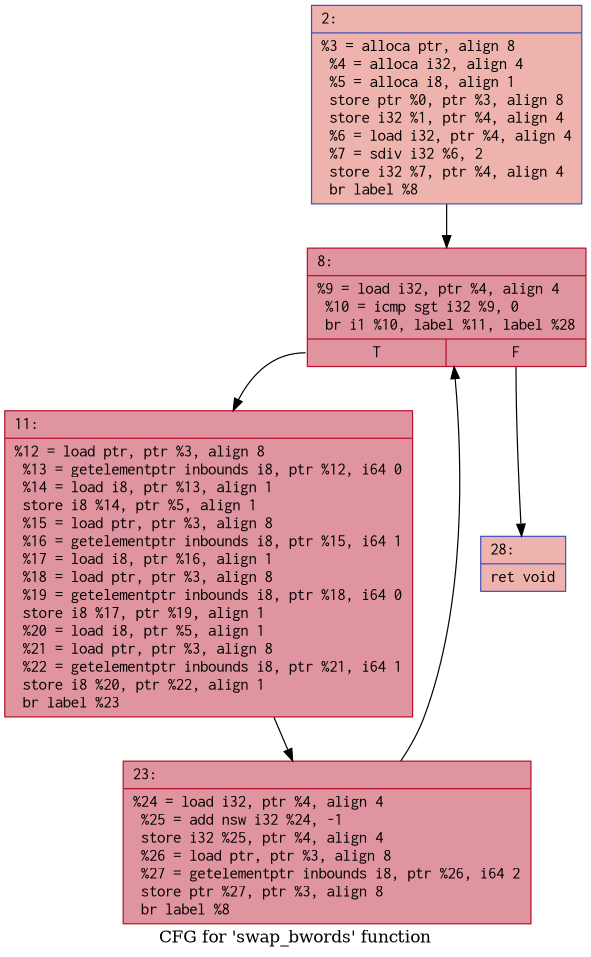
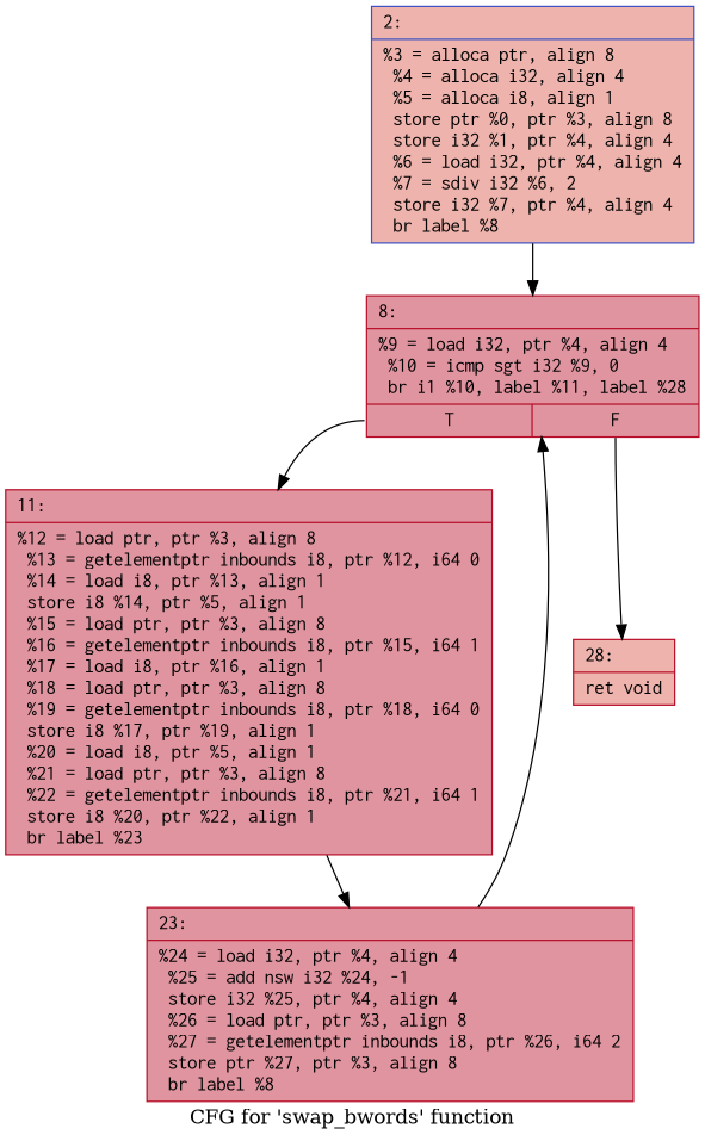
  digraph {
    label="CFG for 'swap_bwords' function"
    node [color="#b70d28ff" fillcolor="#b70d2870" fontname=Courier shape=record style=filled]
    n1 [color="#3d50c3ff" fillcolor="#d6524470" label="{2:\l|  %3 = alloca ptr, align 8\l  %4 = alloca i32, align 4\l  %5 = alloca i8, align 1\l  store ptr %0, ptr %3, align 8\l  store i32 %1, ptr %4, align 4\l  %6 = load i32, ptr %4, align 4\l  %7 = sdiv i32 %6, 2\l  store i32 %7, ptr %4, align 4\l  br label %8\l}"]
    n2 [label="{8:\l|  %9 = load i32, ptr %4, align 4\l  %10 = icmp sgt i32 %9, 0\l  br i1 %10, label %11, label %28\l|{<s0>T|<s1>F}}"]
    n3 [label="{11:\l|  %12 = load ptr, ptr %3, align 8\l  %13 = getelementptr inbounds i8, ptr %12, i64 0\l  %14 = load i8, ptr %13, align 1\l  store i8 %14, ptr %5, align 1\l  %15 = load ptr, ptr %3, align 8\l  %16 = getelementptr inbounds i8, ptr %15, i64 1\l  %17 = load i8, ptr %16, align 1\l  %18 = load ptr, ptr %3, align 8\l  %19 = getelementptr inbounds i8, ptr %18, i64 0\l  store i8 %17, ptr %19, align 1\l  %20 = load i8, ptr %5, align 1\l  %21 = load ptr, ptr %3, align 8\l  %22 = getelementptr inbounds i8, ptr %21, i64 1\l  store i8 %20, ptr %22, align 1\l  br label %23\l}"]
-   n4 [color="#3d50c3ff" fillcolor="#d6524470" label="{28:\l|  ret void\l}"]
+   n4 [fillcolor="#d6524470" label="{28:\l|  ret void\l}"]
    n5 [label="{23:\l|  %24 = load i32, ptr %4, align 4\l  %25 = add nsw i32 %24, -1\l  store i32 %25, ptr %4, align 4\l  %26 = load ptr, ptr %3, align 8\l  %27 = getelementptr inbounds i8, ptr %26, i64 2\l  store ptr %27, ptr %3, align 8\l  br label %8\l}"]
    n1 -> n2
    n2 -> n3 [tailport=s0]
    n2 -> n4 [tailport=s1]
    n3 -> n5
    n5 -> n2
  }
